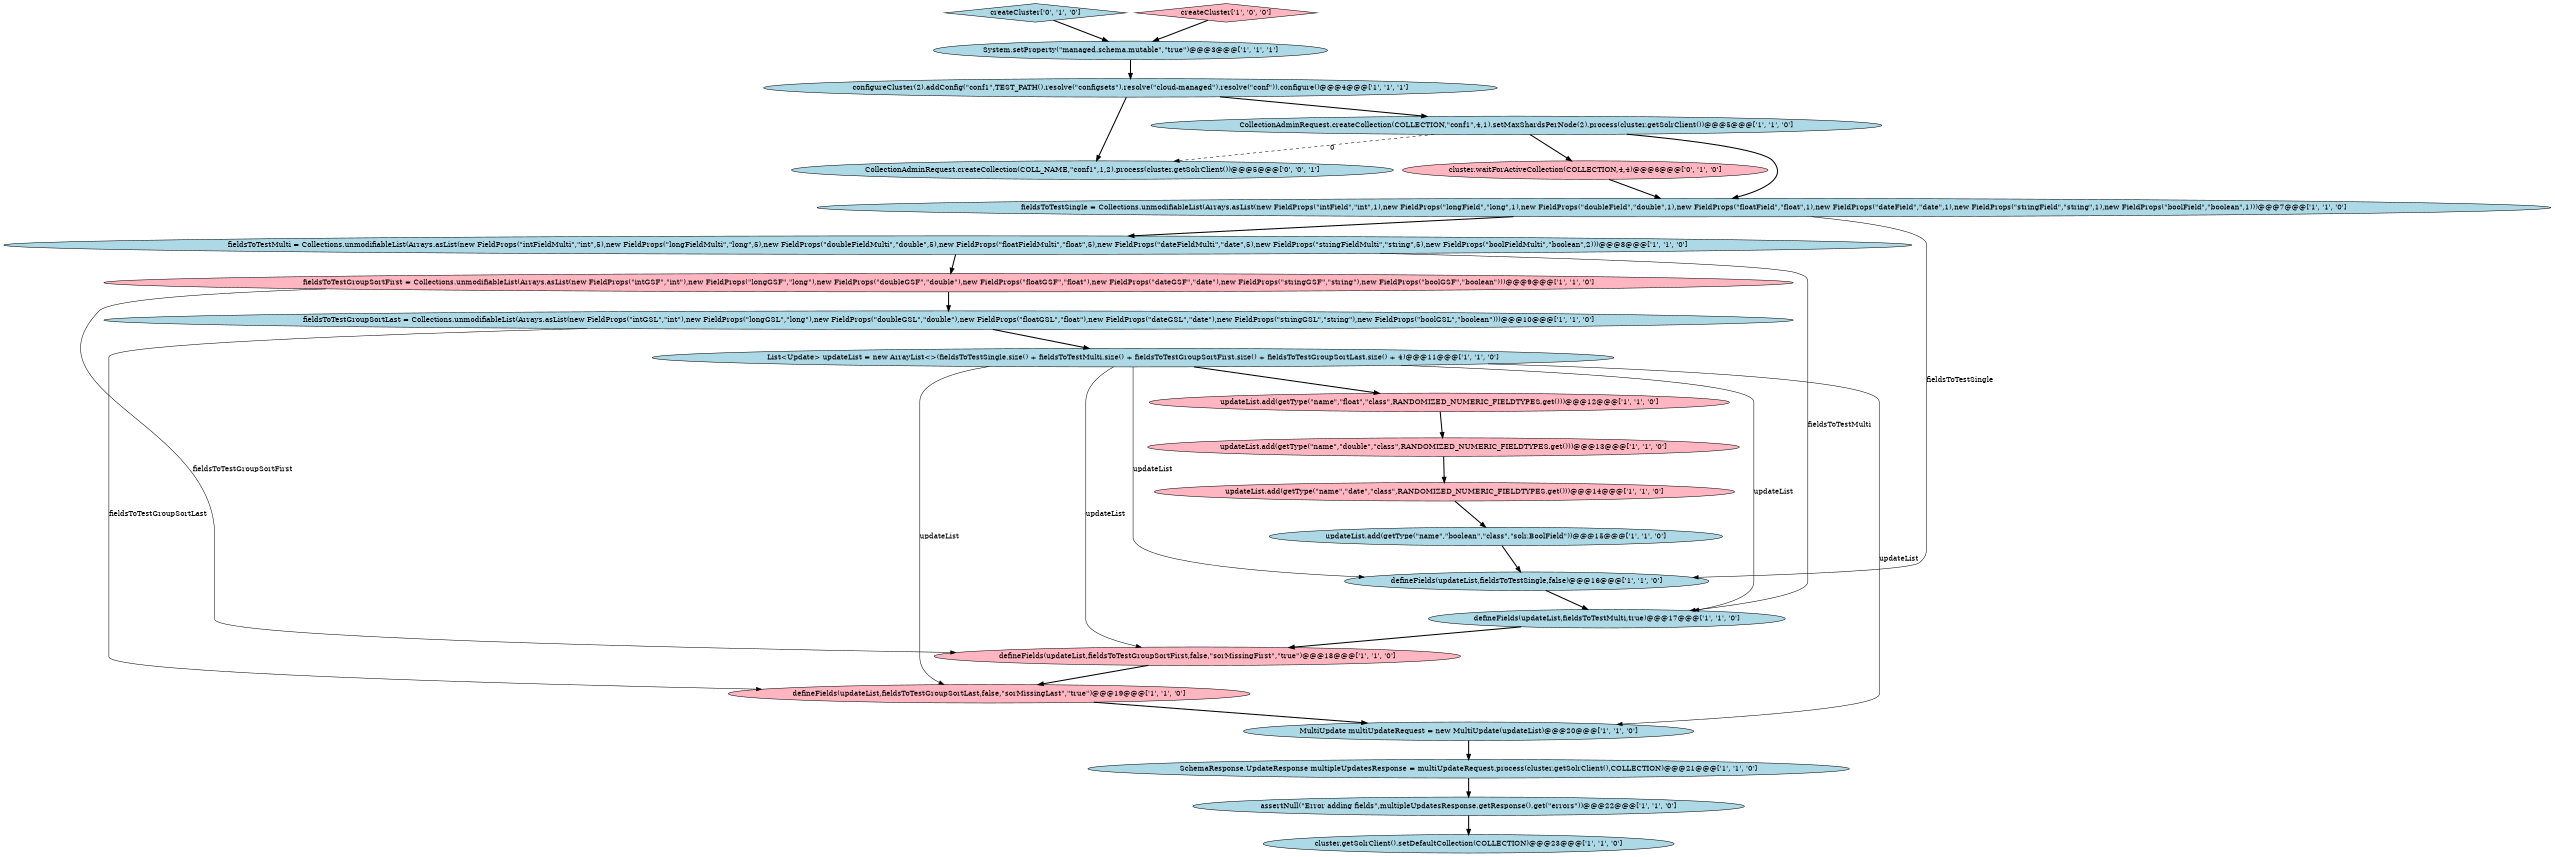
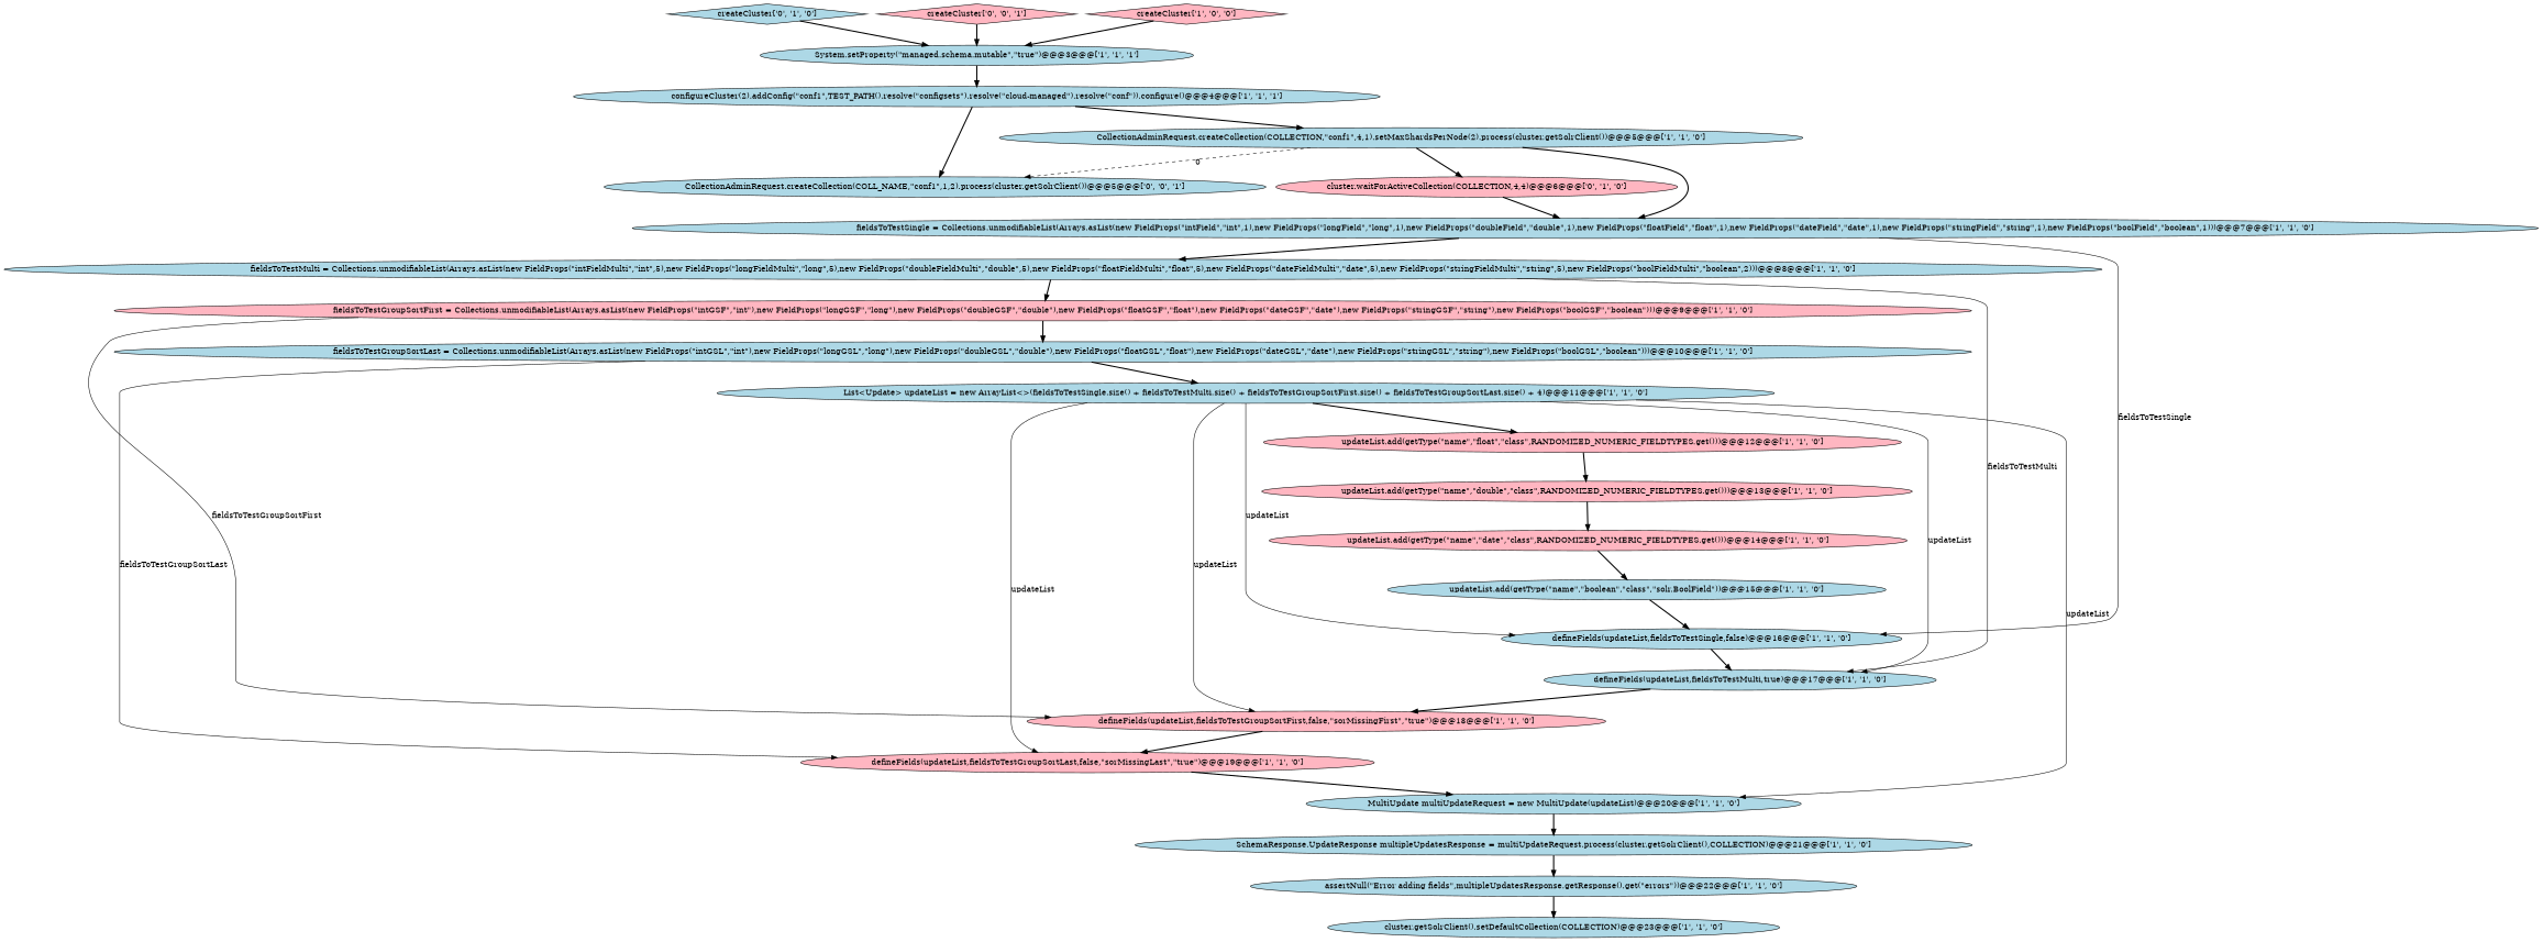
  digraph {
    node [fillcolor=lightblue shape=ellipse style=filled]
    edge [style=bold]
    n1 [label="fieldsToTestSingle = Collections.unmodifiableList(Arrays.asList(new FieldProps(\"intField\",\"int\",1),new FieldProps(\"longField\",\"long\",1),new FieldProps(\"doubleField\",\"double\",1),new FieldProps(\"floatField\",\"float\",1),new FieldProps(\"dateField\",\"date\",1),new FieldProps(\"stringField\",\"string\",1),new FieldProps(\"boolField\",\"boolean\",1)))@@@7@@@['1', '1', '0']"]
    n2 [label="fieldsToTestMulti = Collections.unmodifiableList(Arrays.asList(new FieldProps(\"intFieldMulti\",\"int\",5),new FieldProps(\"longFieldMulti\",\"long\",5),new FieldProps(\"doubleFieldMulti\",\"double\",5),new FieldProps(\"floatFieldMulti\",\"float\",5),new FieldProps(\"dateFieldMulti\",\"date\",5),new FieldProps(\"stringFieldMulti\",\"string\",5),new FieldProps(\"boolFieldMulti\",\"boolean\",2)))@@@8@@@['1', '1', '0']"]
    n3 [label="defineFields(updateList,fieldsToTestSingle,false)@@@16@@@['1', '1', '0']"]
    n4 [label="defineFields(updateList,fieldsToTestMulti,true)@@@17@@@['1', '1', '0']"]
    n5 [fillcolor=lightpink label="defineFields(updateList,fieldsToTestGroupSortFirst,false,\"sorMissingFirst\",\"true\")@@@18@@@['1', '1', '0']"]
    n6 [label="createCluster['0', '1', '0']" shape=diamond]
    n7 [label="System.setProperty(\"managed.schema.mutable\",\"true\")@@@3@@@['1', '1', '1']"]
    n8 [fillcolor=lightpink label="defineFields(updateList,fieldsToTestGroupSortLast,false,\"sorMissingLast\",\"true\")@@@19@@@['1', '1', '0']"]
    n9 [fillcolor=lightpink label="fieldsToTestGroupSortFirst = Collections.unmodifiableList(Arrays.asList(new FieldProps(\"intGSF\",\"int\"),new FieldProps(\"longGSF\",\"long\"),new FieldProps(\"doubleGSF\",\"double\"),new FieldProps(\"floatGSF\",\"float\"),new FieldProps(\"dateGSF\",\"date\"),new FieldProps(\"stringGSF\",\"string\"),new FieldProps(\"boolGSF\",\"boolean\")))@@@9@@@['1', '1', '0']"]
    n10 [label="fieldsToTestGroupSortLast = Collections.unmodifiableList(Arrays.asList(new FieldProps(\"intGSL\",\"int\"),new FieldProps(\"longGSL\",\"long\"),new FieldProps(\"doubleGSL\",\"double\"),new FieldProps(\"floatGSL\",\"float\"),new FieldProps(\"dateGSL\",\"date\"),new FieldProps(\"stringGSL\",\"string\"),new FieldProps(\"boolGSL\",\"boolean\")))@@@10@@@['1', '1', '0']"]
    n11 [fillcolor=lightpink label="cluster.waitForActiveCollection(COLLECTION,4,4)@@@6@@@['0', '1', '0']"]
    n12 [fillcolor=lightpink label="updateList.add(getType(\"name\",\"float\",\"class\",RANDOMIZED_NUMERIC_FIELDTYPES.get()))@@@12@@@['1', '1', '0']"]
    n13 [fillcolor=lightpink label="updateList.add(getType(\"name\",\"double\",\"class\",RANDOMIZED_NUMERIC_FIELDTYPES.get()))@@@13@@@['1', '1', '0']"]
    n14 [label="cluster.getSolrClient().setDefaultCollection(COLLECTION)@@@23@@@['1', '1', '0']"]
    n15 [fillcolor=lightpink label="updateList.add(getType(\"name\",\"date\",\"class\",RANDOMIZED_NUMERIC_FIELDTYPES.get()))@@@14@@@['1', '1', '0']"]
    n16 [label="configureCluster(2).addConfig(\"conf1\",TEST_PATH().resolve(\"configsets\").resolve(\"cloud-managed\").resolve(\"conf\")).configure()@@@4@@@['1', '1', '1']"]
+   n17 [fillcolor=lightpink label="createCluster['0', '0', '1']" shape=diamond]
    n18 [label="List<Update> updateList = new ArrayList<>(fieldsToTestSingle.size() + fieldsToTestMulti.size() + fieldsToTestGroupSortFirst.size() + fieldsToTestGroupSortLast.size() + 4)@@@11@@@['1', '1', '0']"]
    n19 [label="MultiUpdate multiUpdateRequest = new MultiUpdate(updateList)@@@20@@@['1', '1', '0']"]
    n20 [label="SchemaResponse.UpdateResponse multipleUpdatesResponse = multiUpdateRequest.process(cluster.getSolrClient(),COLLECTION)@@@21@@@['1', '1', '0']"]
    n21 [label="CollectionAdminRequest.createCollection(COLLECTION,\"conf1\",4,1).setMaxShardsPerNode(2).process(cluster.getSolrClient())@@@5@@@['1', '1', '0']"]
    n22 [label="CollectionAdminRequest.createCollection(COLL_NAME,\"conf1\",1,2).process(cluster.getSolrClient())@@@5@@@['0', '0', '1']"]
    n23 [label="assertNull(\"Error adding fields\",multipleUpdatesResponse.getResponse().get(\"errors\"))@@@22@@@['1', '1', '0']"]
    n24 [fillcolor=lightpink label="createCluster['1', '0', '0']" shape=diamond]
    n25 [label="updateList.add(getType(\"name\",\"boolean\",\"class\",\"solr.BoolField\"))@@@15@@@['1', '1', '0']"]
    n1 -> n2
    n1 -> n3 [label=fieldsToTestSingle style=solid]
    n2 -> n4 [label=fieldsToTestMulti style=solid]
    n2 -> n9
    n3 -> n4
    n4 -> n5
    n5 -> n8
    n6 -> n7
    n7 -> n16
    n8 -> n19
    n9 -> n5 [label=fieldsToTestGroupSortFirst style=solid]
    n9 -> n10
    n10 -> n8 [label=fieldsToTestGroupSortLast style=solid]
    n10 -> n18
    n11 -> n1
    n12 -> n13
    n13 -> n15
    n15 -> n25
    n16 -> n21
    n16 -> n22
+   n17 -> n7
    n18 -> n3 [label=updateList style=solid]
    n18 -> n4 [label=updateList style=solid]
    n18 -> n5 [label=updateList style=solid]
    n18 -> n8 [label=updateList style=solid]
    n18 -> n12
    n18 -> n19 [label=updateList style=solid]
    n19 -> n20
    n20 -> n23
    n21 -> n1
    n21 -> n11
    n21 -> n22 [label=0 style=dashed]
    n23 -> n14
    n24 -> n7
    n25 -> n3
  }
